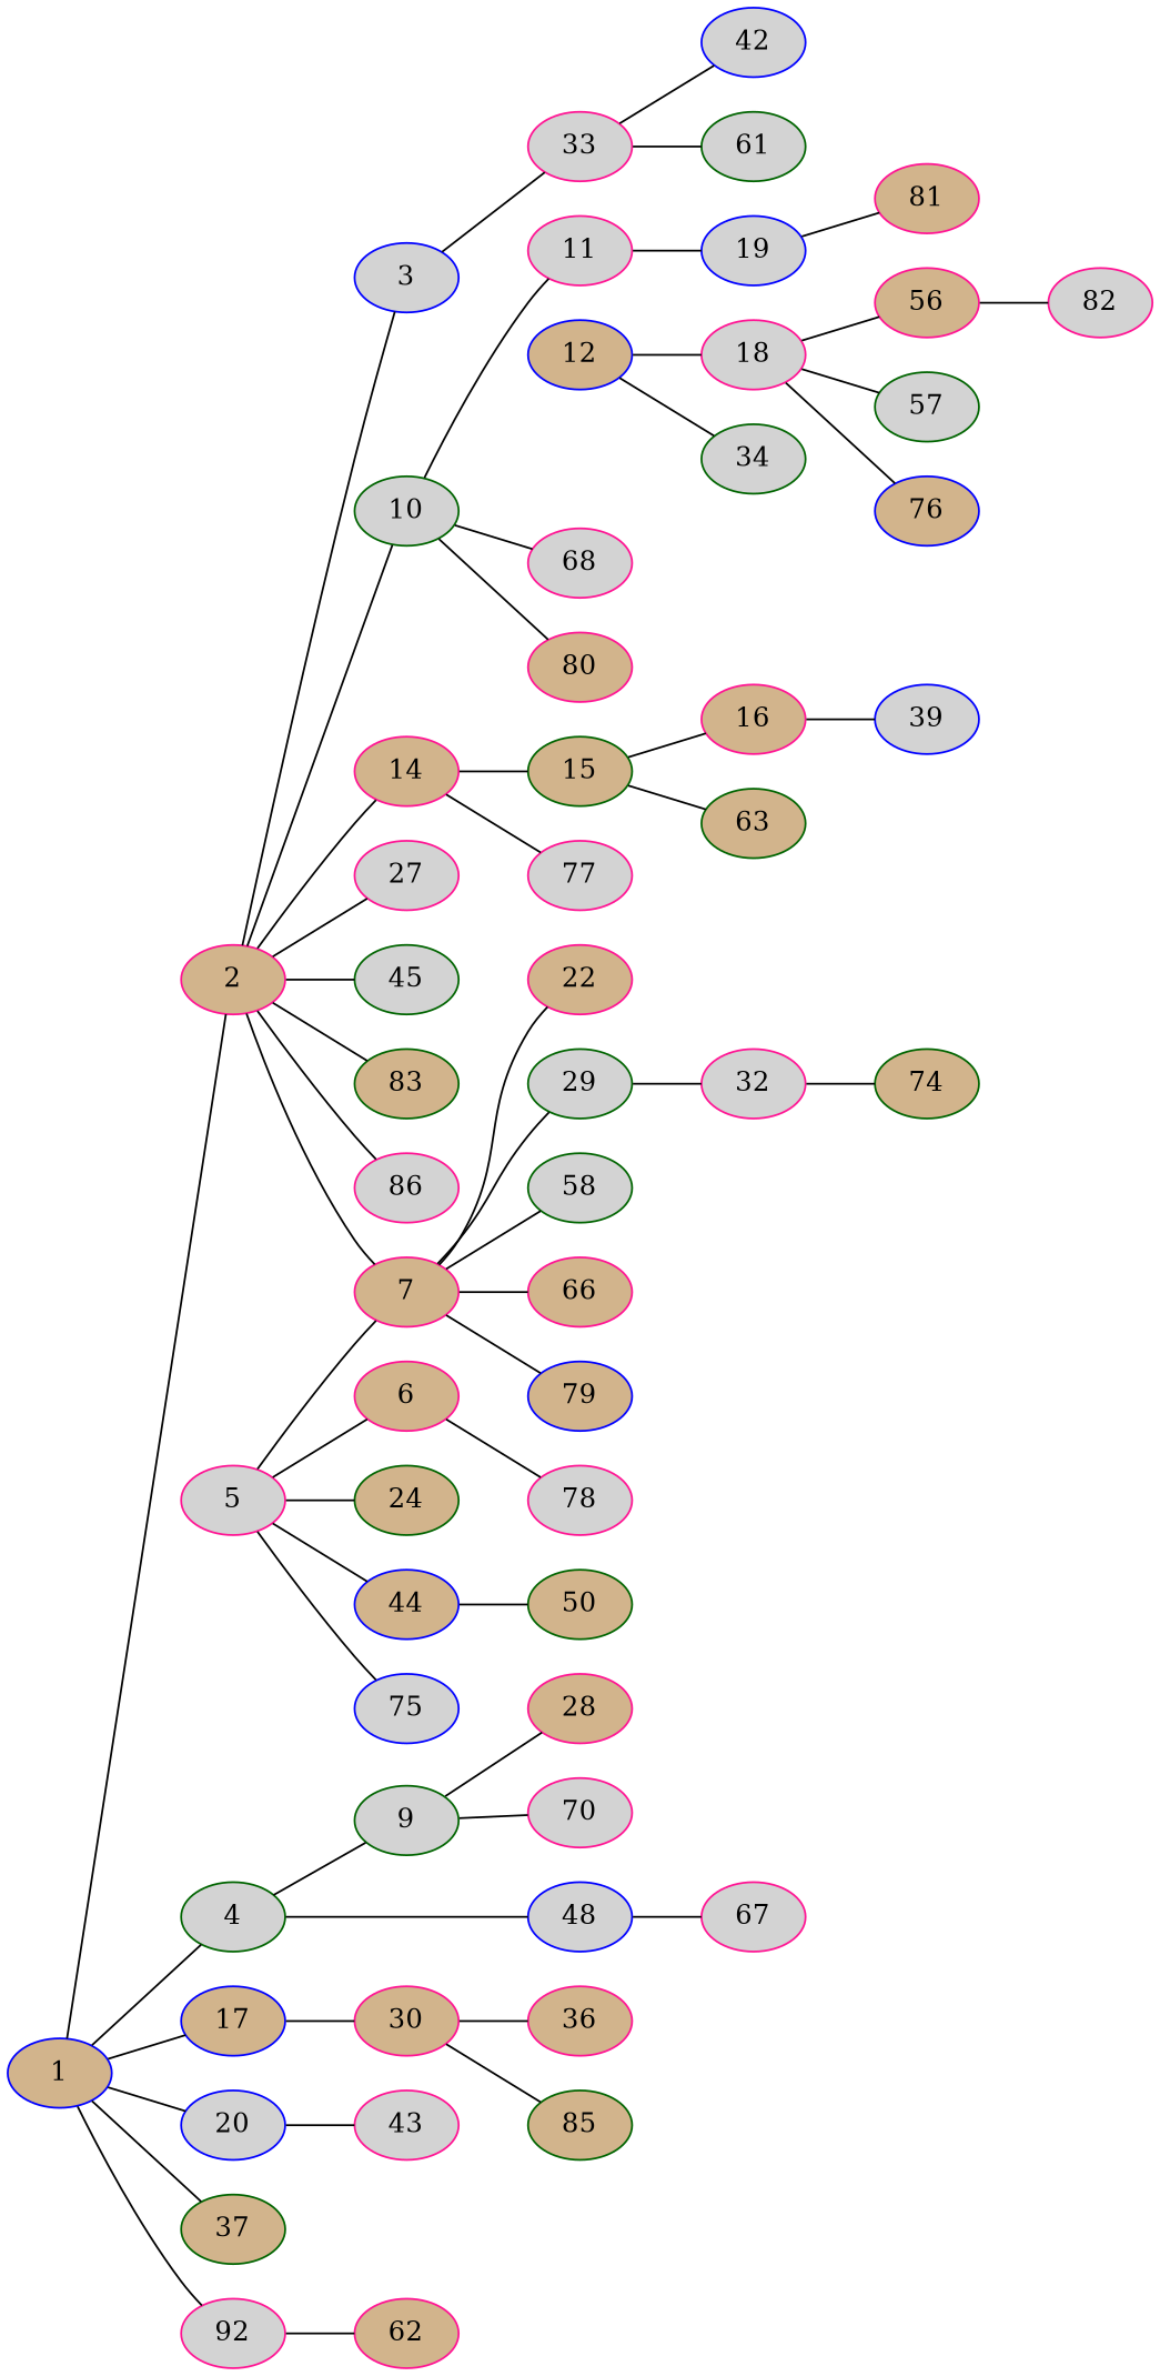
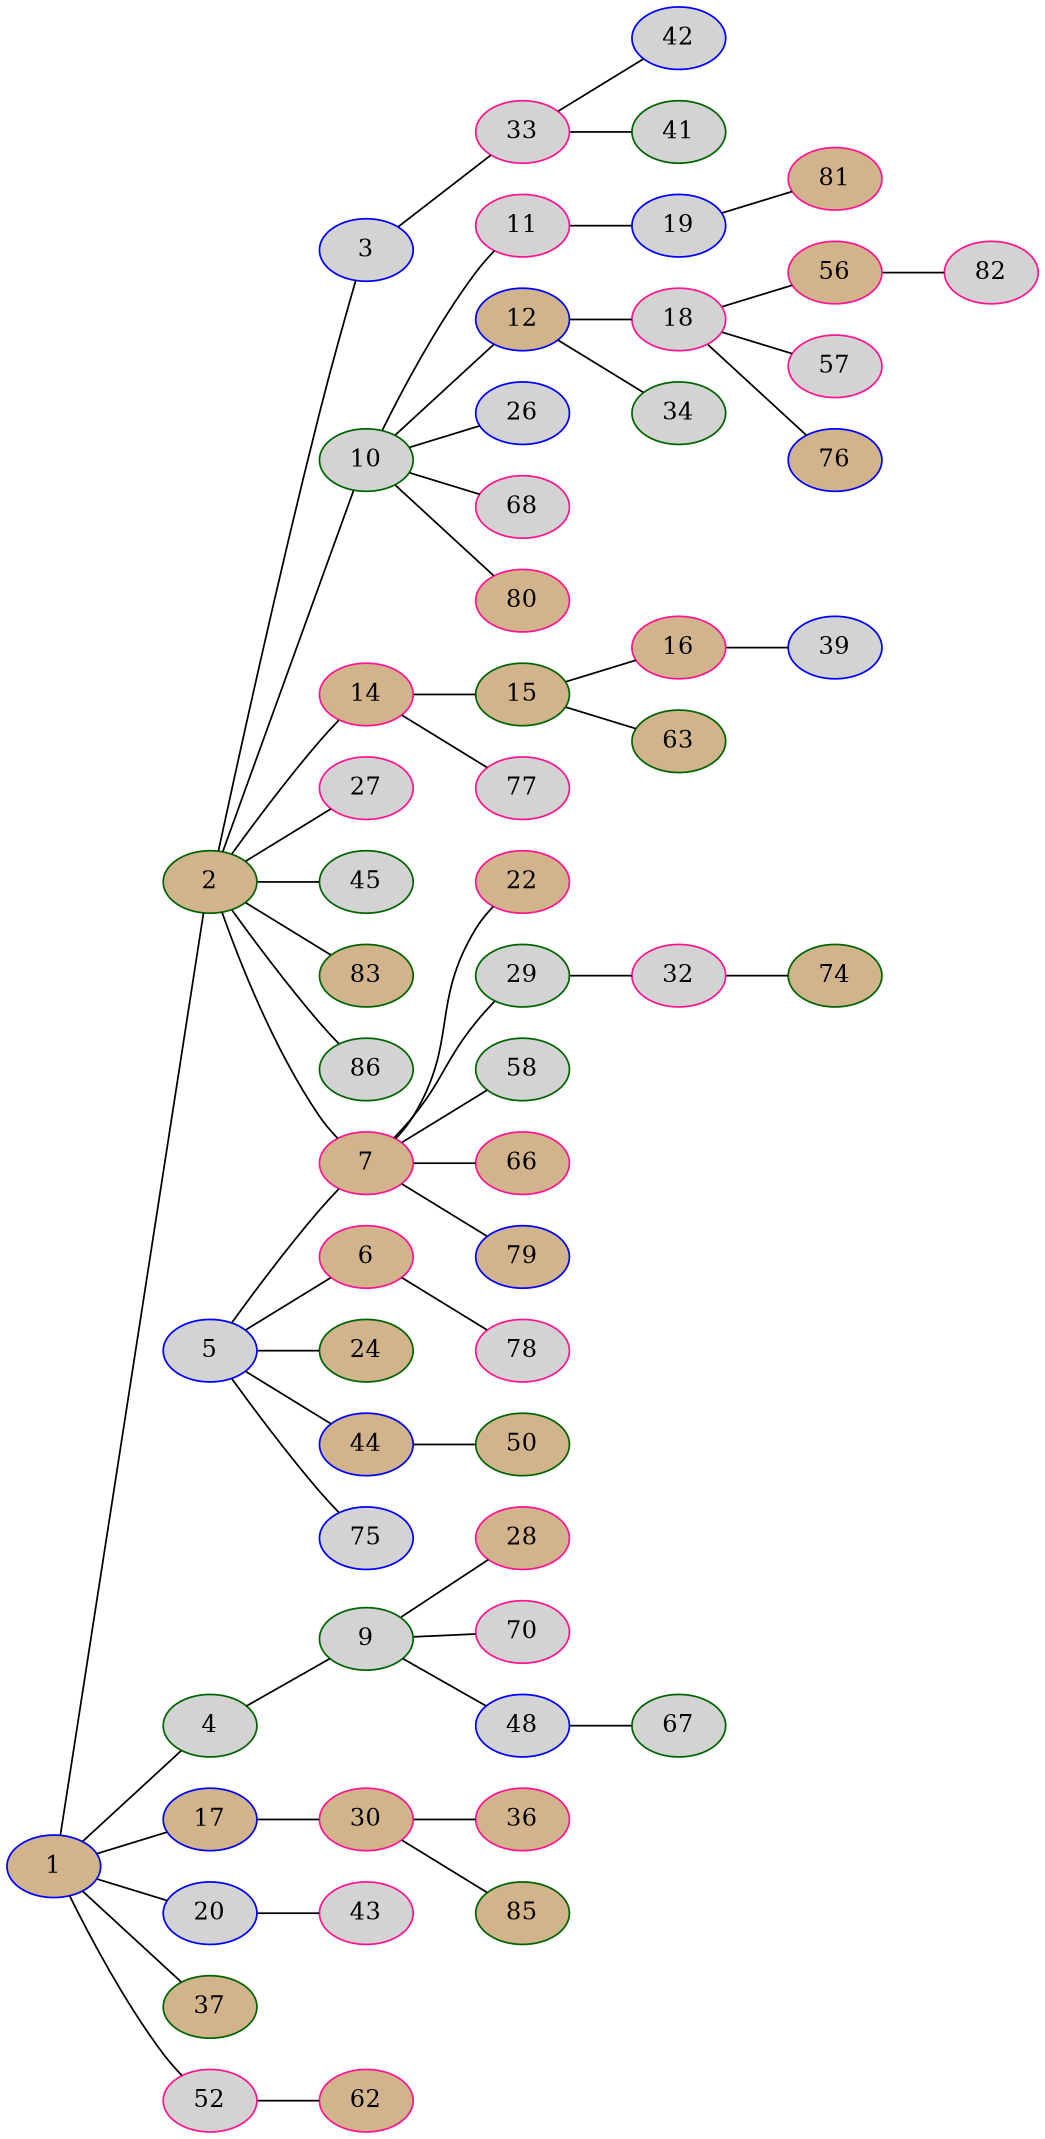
  graph {
    rankdir=LR
    node [color=deeppink fillcolor=lightgrey style=filled]
    1 [color=blue fillcolor=tan super="+51"]
-   2 [fillcolor=tan super="+8"]
+   2 [color=darkgreen fillcolor=tan super="+8"]
    4 [color=darkgreen]
    17 [color=blue fillcolor=tan super="+23"]
    20 [color=blue super="+31"]
    37 [color=darkgreen fillcolor=tan]
-   52 [super="+54" label=92]
+   52 [super="+54"]
    3 [color=blue super="+72"]
    10 [color=darkgreen super="+41"]
    14 [fillcolor=tan super="+69"]
    27
    45 [color=darkgreen]
    83 [color=darkgreen fillcolor=tan]
-   86
+   86 [color=darkgreen]
    7 [fillcolor=tan super="+13"]
    9 [color=darkgreen super="+35"]
    30 [fillcolor=tan super="+64"]
    43
    62 [fillcolor=tan]
    33 [super="+40"]
-   5 [super="+21"]
+   5 [color=blue super="+21"]
    6 [fillcolor=tan super="+38"]
    24 [color=darkgreen fillcolor=tan super="+60"]
    44 [color=blue fillcolor=tan]
    75 [color=blue]
    11
    12 [color=blue fillcolor=tan super="+47"]
+   26 [color=blue]
    68
    80 [fillcolor=tan]
    15 [color=darkgreen fillcolor=tan super="+53"]
    77
    42 [color=blue]
-   61 [color=darkgreen]
+   61 [color=darkgreen label=41]
    28 [fillcolor=tan super="+49"]
    48 [color=blue]
    70
    78
    22 [fillcolor=tan]
    29 [color=darkgreen super="+84"]
    58 [color=darkgreen super="+65"]
    66 [fillcolor=tan]
    79 [color=blue fillcolor=tan]
    50 [color=darkgreen fillcolor=tan]
    32 [super="+71"]
-   67
+   67 [color=darkgreen]
    19 [color=blue super="+73"]
    18 [super="+25"]
    34 [color=darkgreen]
    81 [fillcolor=tan]
    56 [fillcolor=tan]
-   57 [color=darkgreen]
+   57
    76 [color=blue fillcolor=tan]
    16 [fillcolor=tan]
    63 [color=darkgreen fillcolor=tan]
    39 [color=blue super="+46"]
    36 [fillcolor=tan]
    85 [color=darkgreen fillcolor=tan]
    82
    74 [color=darkgreen fillcolor=tan]
    1 -- 2
    1 -- 4
    1 -- 17
    1 -- 20
    1 -- 37
    1 -- 52
    2 -- 3
    2 -- 10
    2 -- 14
    2 -- 27
    2 -- 45
    2 -- 83
    2 -- 86
    2 -- 7
    4 -- 9
    17 -- 30
    20 -- 43
    52 -- 62
    3 -- 33
    10 -- 11
+   10 -- 12
+   10 -- 26
    10 -- 68
    10 -- 80
    14 -- 15
    14 -- 77
    7 -- 22
    7 -- 29
    7 -- 58
    7 -- 66
    7 -- 79
    9 -- 28
-   4 -- 48
+   9 -- 48
    9 -- 70
    30 -- 36
    30 -- 85
    33 -- 42
    33 -- 61
    5 -- 7
    5 -- 6
    5 -- 24
    5 -- 44
    5 -- 75
    6 -- 78
    44 -- 50
    11 -- 19
    12 -- 18
    12 -- 34
    15 -- 16
    15 -- 63
    48 -- 67
    29 -- 32
    32 -- 74
    19 -- 81
    18 -- 56
    18 -- 57
    18 -- 76
    56 -- 82
    16 -- 39
  }
